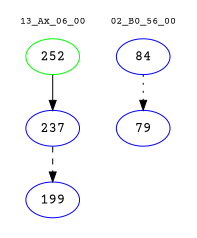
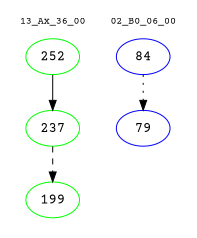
  digraph {
    fontname="Courier Prime"
    node [color=blue fontname="Courier Prime"]
    edge [color=black fontname="Courier Prime"]
    n1 [color=green label=252]
-   n2 [label=237]
-   n3 [label=199]
+   n2 [color=green label=237]
+   n3 [color=green label=199]
    n4 [label=84]
    n5 [label=79]
    subgraph cluster_1 {
      color=white
      fontsize=10
-     label="13_Ax_06_00"
+     label="13_Ax_36_00"
      n1
      n2
      n3
    }
    subgraph cluster_2 {
      color=white
      fontsize=10
-     label="02_B0_56_00"
+     label="02_B0_06_00"
      n4
      n5
    }
    n1 -> n2 [style=solid]
    n2 -> n3 [style=dashed]
    n4 -> n5 [style=dotted]
  }
